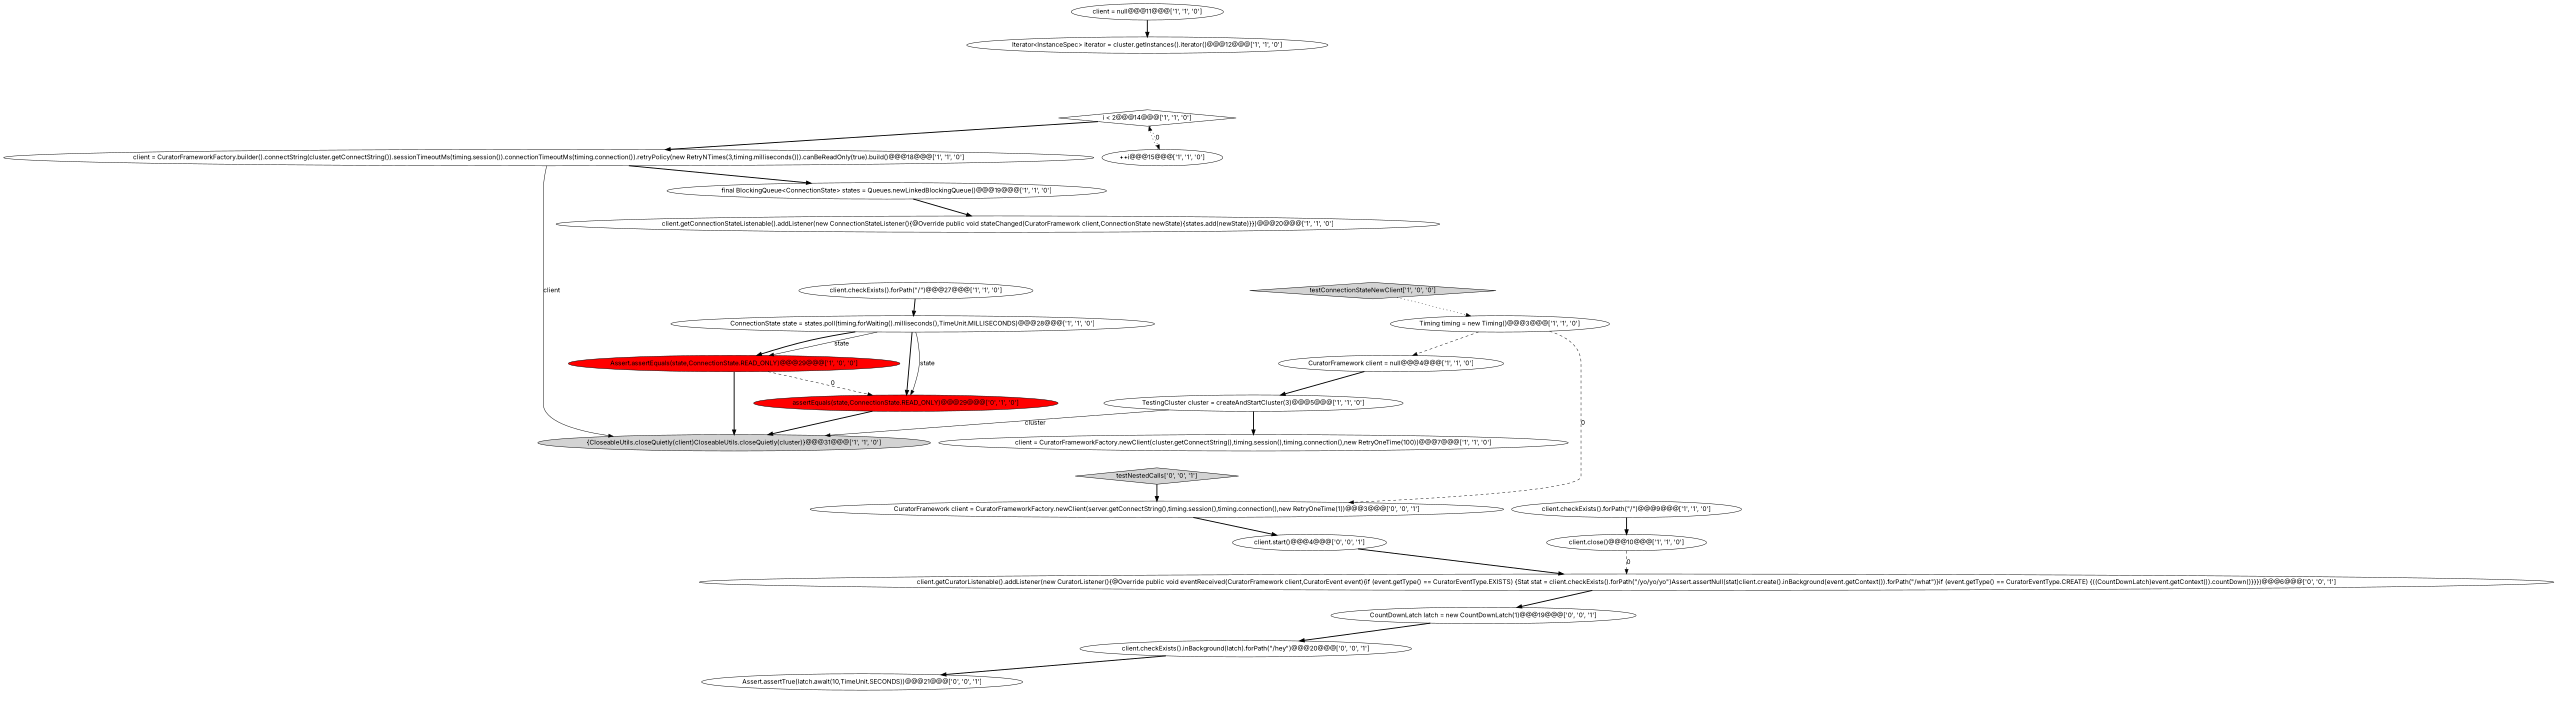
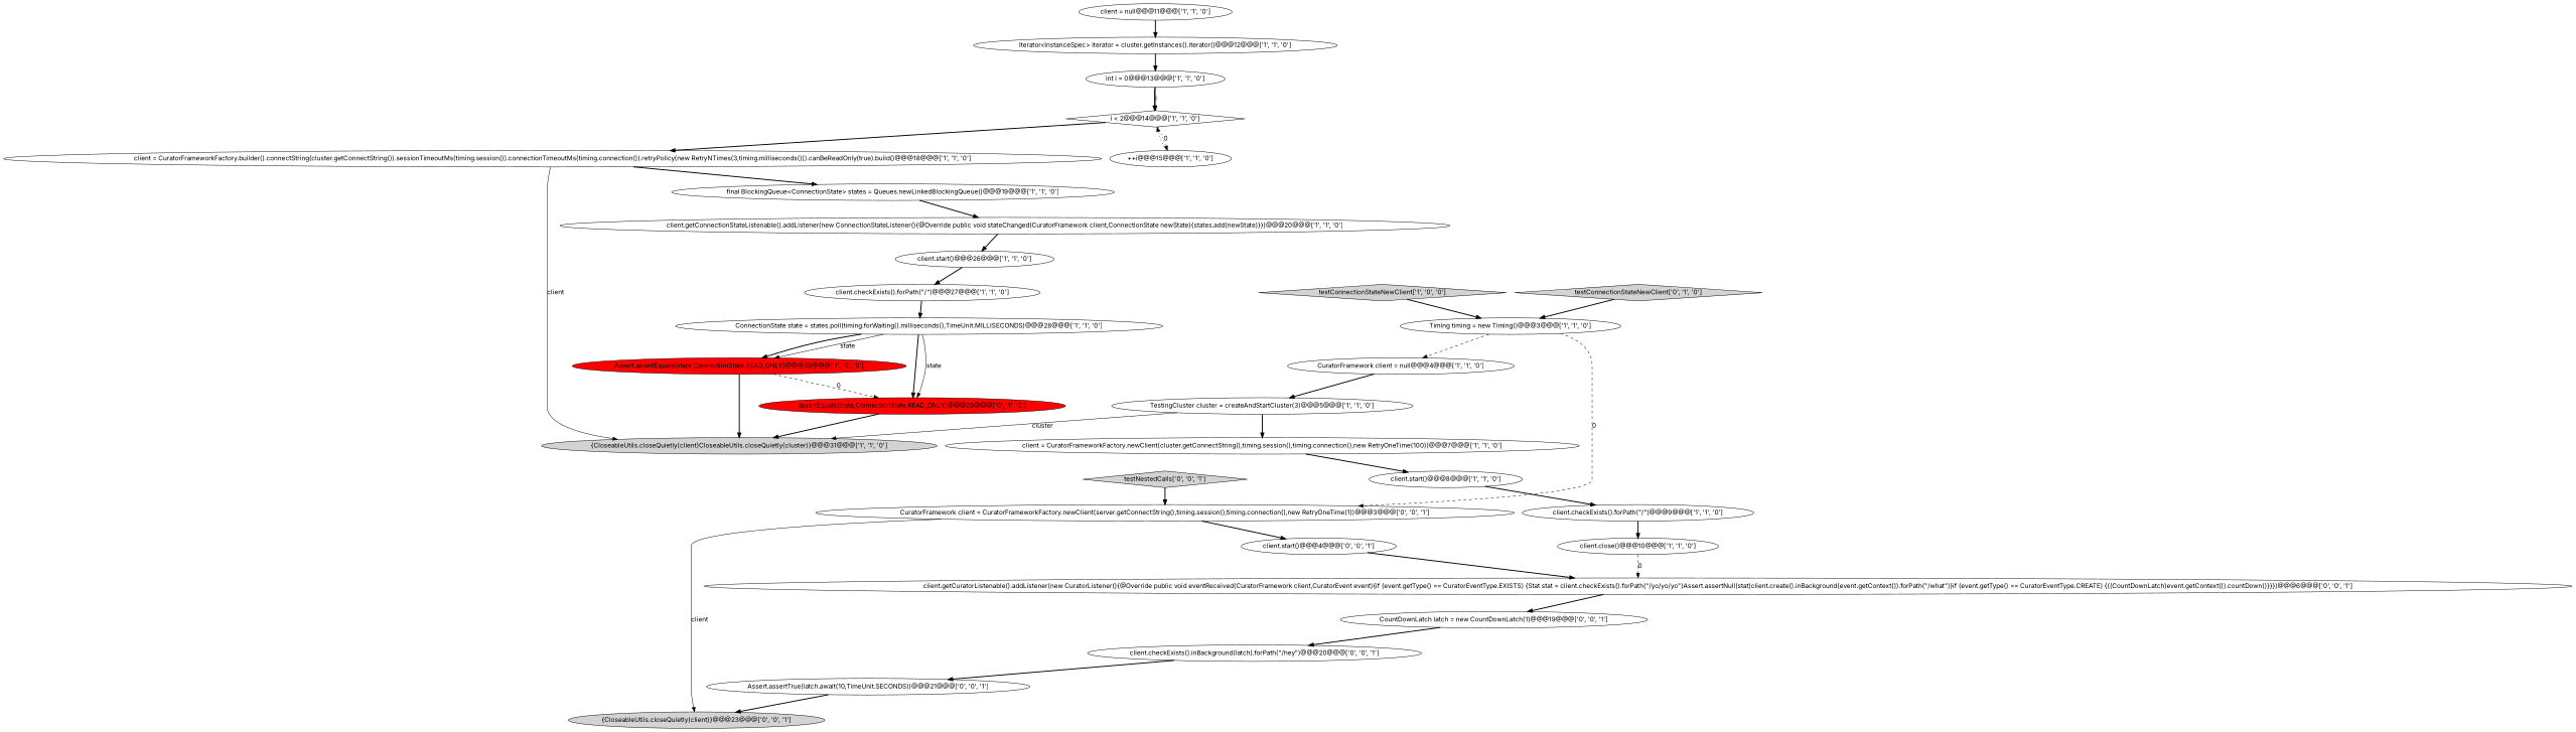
  digraph {
    fontname=Inter
    node [fillcolor=white fontname=Inter shape=ellipse style=filled]
    edge [fontname=Inter style=bold]
    n1 [label="final BlockingQueue<ConnectionState> states = Queues.newLinkedBlockingQueue()@@@19@@@['1', '1', '0']"]
    n2 [label="client.getConnectionStateListenable().addListener(new ConnectionStateListener(){@Override public void stateChanged(CuratorFramework client,ConnectionState newState){states.add(newState)}})@@@20@@@['1', '1', '0']"]
+   n3 [label="client.start()@@@26@@@['1', '1', '0']"]
+   n4 [label="client.start()@@@8@@@['1', '1', '0']"]
    n5 [label="client.checkExists().forPath(\"/\")@@@9@@@['1', '1', '0']"]
    n6 [label="client.close()@@@10@@@['1', '1', '0']"]
    n7 [label="i < 2@@@14@@@['1', '1', '0']" shape=diamond]
    n8 [label="++i@@@15@@@['1', '1', '0']"]
    n9 [label="client = CuratorFrameworkFactory.builder().connectString(cluster.getConnectString()).sessionTimeoutMs(timing.session()).connectionTimeoutMs(timing.connection()).retryPolicy(new RetryNTimes(3,timing.milliseconds())).canBeReadOnly(true).build()@@@18@@@['1', '1', '0']"]
    n10 [fillcolor=lightgray label="{CloseableUtils.closeQuietly(client)CloseableUtils.closeQuietly(cluster)}@@@31@@@['1', '1', '0']"]
    n11 [label="ConnectionState state = states.poll(timing.forWaiting().milliseconds(),TimeUnit.MILLISECONDS)@@@28@@@['1', '1', '0']"]
    n12 [fillcolor=red label="assertEquals(state,ConnectionState.READ_ONLY)@@@29@@@['0', '1', '0']"]
    n13 [fillcolor=red label="Assert.assertEquals(state,ConnectionState.READ_ONLY)@@@29@@@['1', '0', '0']"]
    n14 [label="client.getCuratorListenable().addListener(new CuratorListener(){@Override public void eventReceived(CuratorFramework client,CuratorEvent event){if (event.getType() == CuratorEventType.EXISTS) {Stat stat = client.checkExists().forPath(\"/yo/yo/yo\")Assert.assertNull(stat)client.create().inBackground(event.getContext()).forPath(\"/what\")}if (event.getType() == CuratorEventType.CREATE) {((CountDownLatch)event.getContext()).countDown()}}})@@@6@@@['0', '0', '1']"]
    n15 [label="CountDownLatch latch = new CountDownLatch(1)@@@19@@@['0', '0', '1']"]
    n16 [label="client = null@@@11@@@['1', '1', '0']"]
    n17 [label="Iterator<InstanceSpec> iterator = cluster.getInstances().iterator()@@@12@@@['1', '1', '0']"]
    n18 [label="client.checkExists().forPath(\"/\")@@@27@@@['1', '1', '0']"]
    n19 [label="Timing timing = new Timing()@@@3@@@['1', '1', '0']"]
    n20 [label="CuratorFramework client = null@@@4@@@['1', '1', '0']"]
    n21 [label="CuratorFramework client = CuratorFrameworkFactory.newClient(server.getConnectString(),timing.session(),timing.connection(),new RetryOneTime(1))@@@3@@@['0', '0', '1']"]
    n22 [label="TestingCluster cluster = createAndStartCluster(3)@@@5@@@['1', '1', '0']"]
+   n23 [fillcolor=lightgray label="{CloseableUtils.closeQuietly(client)}@@@23@@@['0', '0', '1']"]
    n24 [label="client.start()@@@4@@@['0', '0', '1']"]
    n25 [label="Assert.assertTrue(latch.await(10,TimeUnit.SECONDS))@@@21@@@['0', '0', '1']"]
    n26 [fillcolor=lightgray label="testNestedCalls['0', '0', '1']" shape=diamond]
    n27 [label="client.checkExists().inBackground(latch).forPath(\"/hey\")@@@20@@@['0', '0', '1']"]
+   n28 [label="int i = 0@@@13@@@['1', '1', '0']"]
    n29 [label="client = CuratorFrameworkFactory.newClient(cluster.getConnectString(),timing.session(),timing.connection(),new RetryOneTime(100))@@@7@@@['1', '1', '0']"]
    n30 [fillcolor=lightgray label="testConnectionStateNewClient['1', '0', '0']" shape=diamond]
+   n31 [fillcolor=lightgray label="testConnectionStateNewClient['0', '1', '0']" shape=diamond]
    n1 -> n2
+   n2 -> n3
+   n3 -> n18
+   n4 -> n5
    n5 -> n6
    n6 -> n14 [label=0 style=dashed]
    n7 -> n8 [label=0 style=dotted]
    n7 -> n9
    n8 -> n7 [style=dotted]
    n9 -> n1
    n9 -> n10 [label=client style=solid]
    n11 -> n12
    n11 -> n12 [label=state style=solid]
    n11 -> n13
    n11 -> n13 [label=state style=solid]
    n12 -> n10
    n13 -> n10
    n13 -> n12 [label=0 style=dashed]
    n14 -> n15
    n15 -> n27
    n16 -> n17
+   n17 -> n28
    n18 -> n11
    n19 -> n20 [style=dashed]
    n19 -> n21 [label=0 style=dashed]
    n20 -> n22
+   n21 -> n23 [label=client style=solid]
    n21 -> n24
    n22 -> n10 [label=cluster style=solid]
    n22 -> n29
    n24 -> n14
+   n25 -> n23
    n26 -> n21
    n27 -> n25
-   n30 -> n19 [style=dotted]
+   n28 -> n7
+   n28 -> n7 [label=i style=solid]
+   n29 -> n4
+   n30 -> n19
+   n31 -> n19
  }
